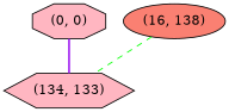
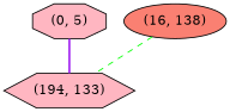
  graph {
    node [fillcolor=lightpink style=filled]
-   "(0, 0)" [shape=octagon]
-   "(134, 133)" [shape=hexagon]
+   "(0, 0)" [shape=octagon label="(0, 5)"]
+   "(134, 133)" [shape=hexagon label="(194, 133)"]
    "(16, 138)" [fillcolor=salmon shape=ellipse]
    "(0, 0)" -- "(134, 133)" [color=purple style=bold weight=4]
    "(16, 138)" -- "(134, 133)" [color=green style=dashed weight=2]
  }
